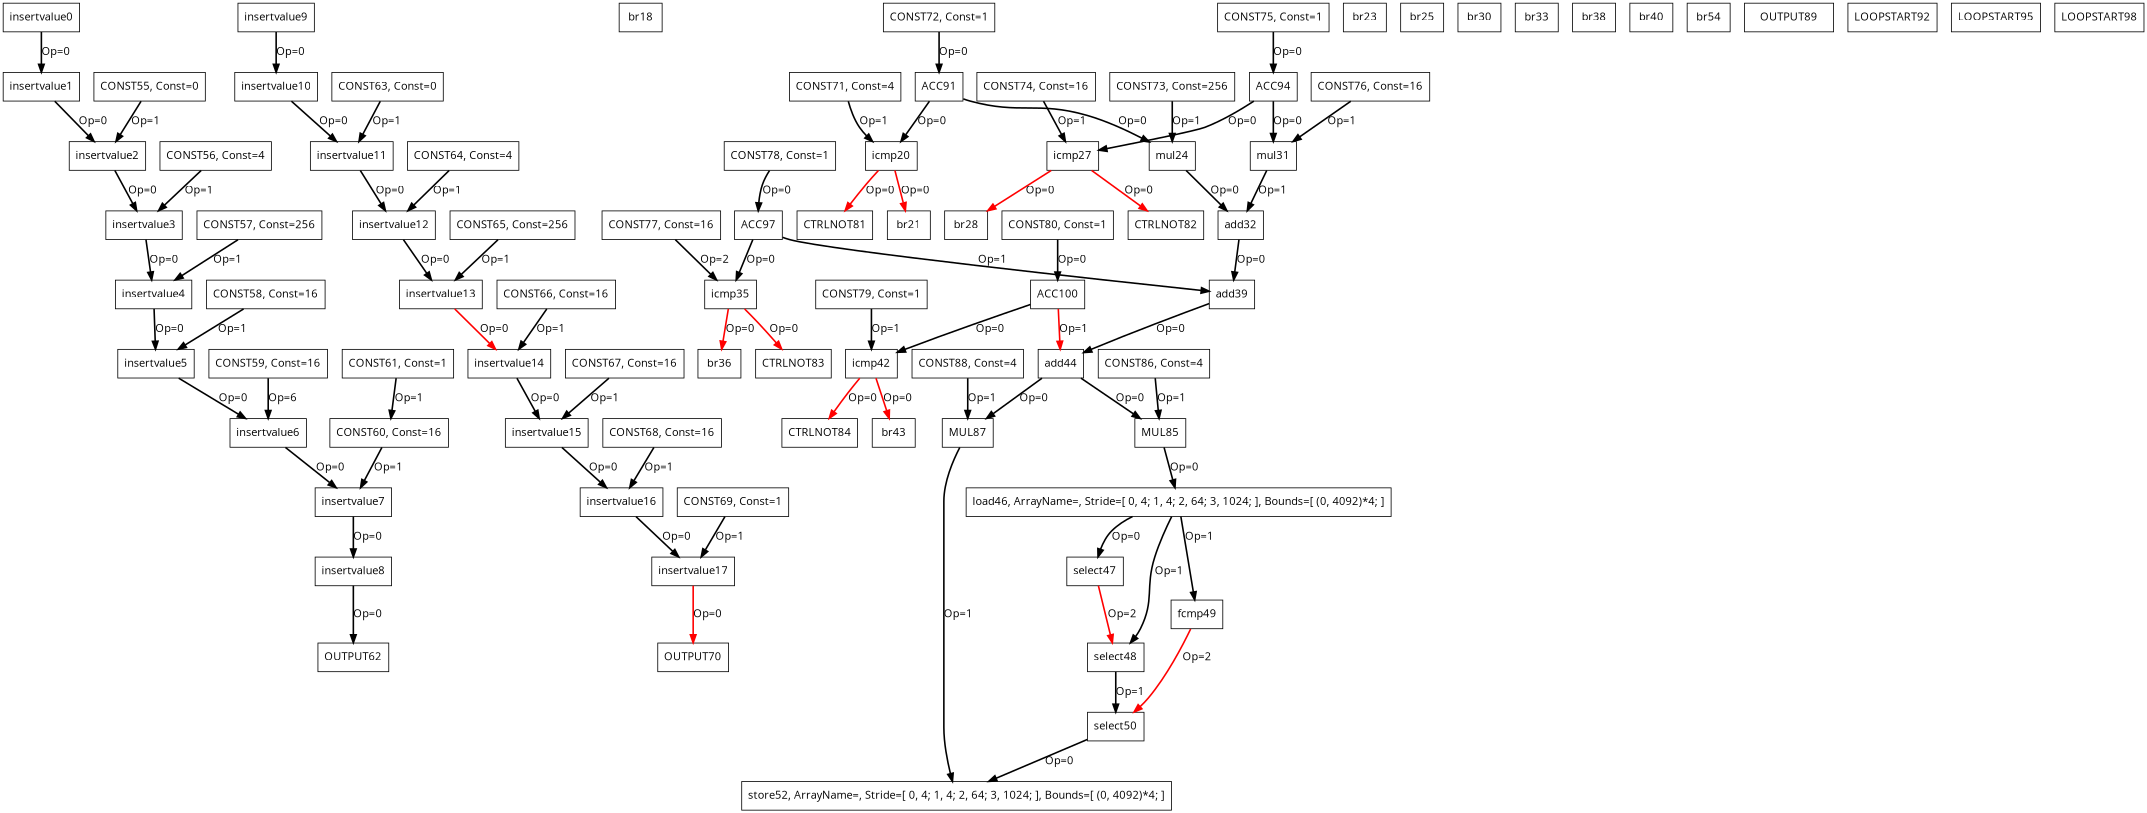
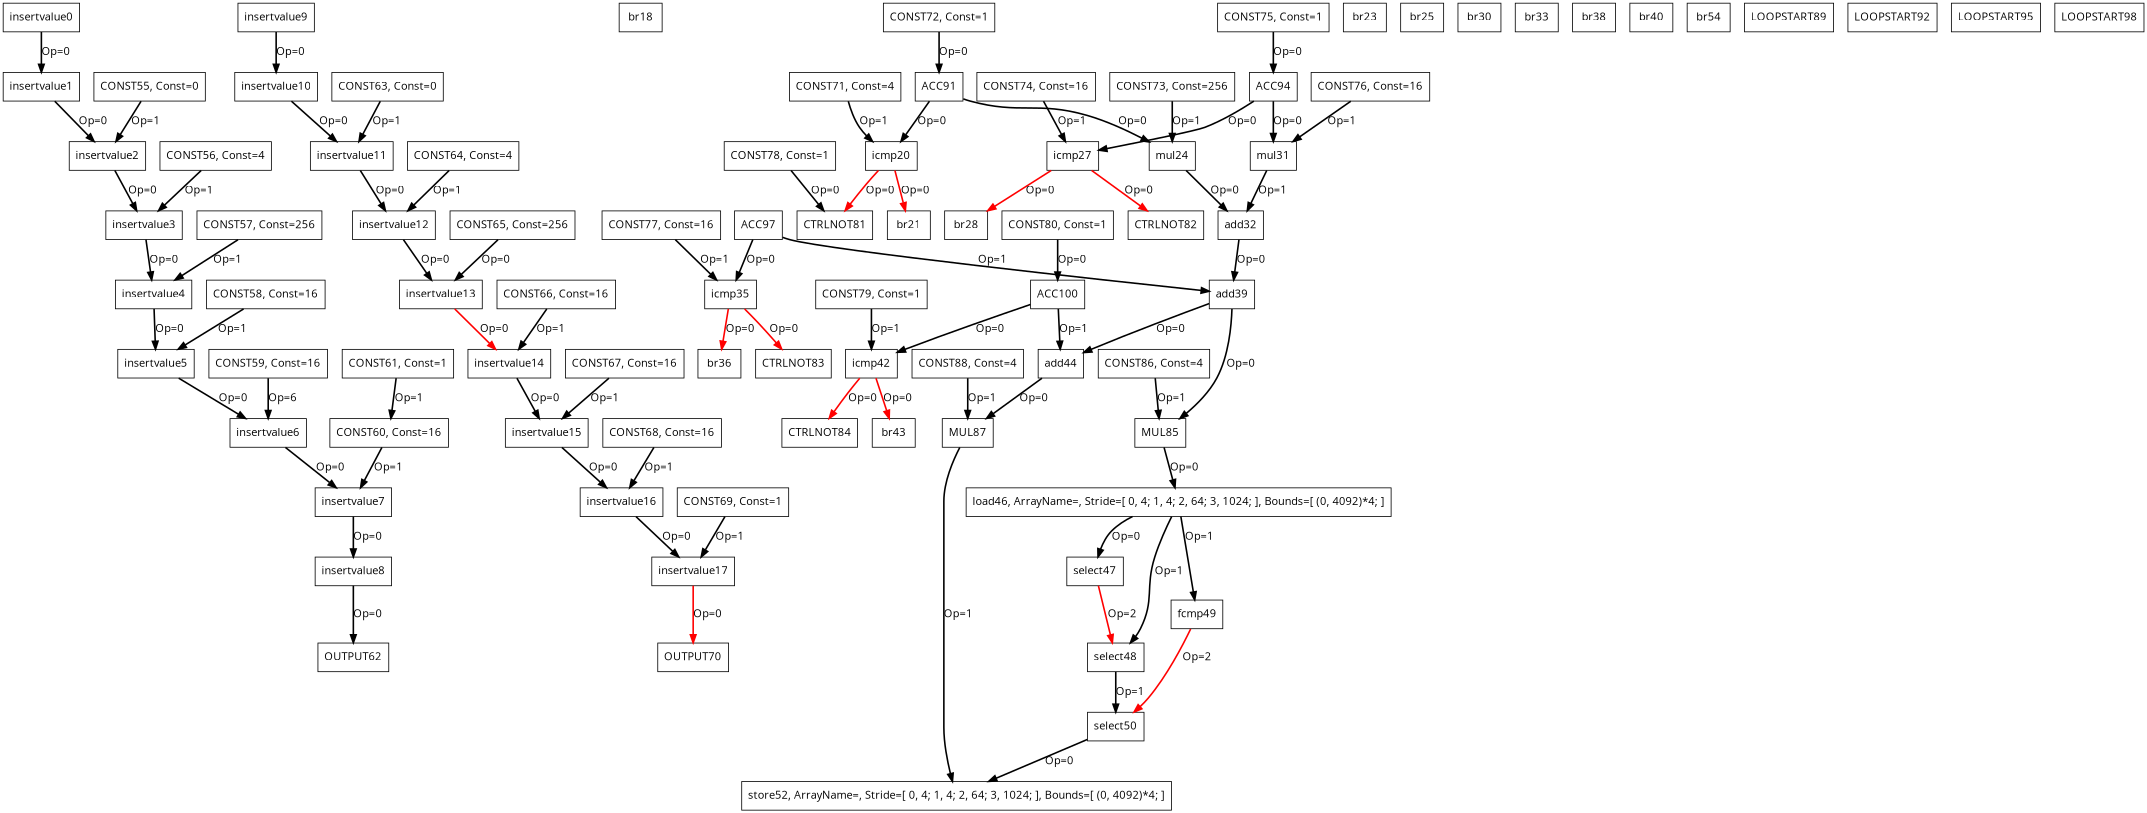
  digraph {
    fontname="Open Sans"
    node [color=black fontname="Open Sans" shape=box]
    edge [color=black fontname="Open Sans" style=bold]
    n1 [label=insertvalue0]
    n2 [label=insertvalue1]
    n3 [label=insertvalue2]
    n4 [label=insertvalue3]
    n5 [label=insertvalue4]
    n6 [label=insertvalue5]
    n7 [label=insertvalue6]
    n8 [label=insertvalue7]
    n9 [label=insertvalue8]
    n10 [label=OUTPUT62]
    n11 [label=insertvalue9]
    n12 [label=insertvalue10]
    n13 [label=insertvalue11]
    n14 [label=insertvalue12]
    n15 [label=insertvalue13]
    n16 [label=insertvalue14]
    n17 [label=insertvalue15]
    n18 [label=insertvalue16]
    n19 [label=insertvalue17]
    n20 [label=OUTPUT70]
    n21 [label=br18]
    n22 [label=icmp20]
    n23 [label=br21]
    n24 [label=CTRLNOT81]
    n25 [label=br23]
    n26 [label=mul24]
    n27 [label=add32]
    n28 [label=add39]
    n29 [label=br25]
    n30 [label=icmp27]
    n31 [label=br28]
    n32 [label=CTRLNOT82]
    n33 [label=br30]
    n34 [label=mul31]
    n35 [label=add44]
    n36 [label=br33]
    n37 [label=icmp35]
    n38 [label=br36]
    n39 [label=CTRLNOT83]
    n40 [label=br38]
    n41 [label=MUL85]
    n42 [label=MUL87]
    n43 [label=br40]
    n44 [label=icmp42]
    n45 [label=br43]
    n46 [label=CTRLNOT84]
    n47 [label="load46, ArrayName=, Stride=[ 0, 4; 1, 4; 2, 64; 3, 1024; ], Bounds=[ (0, 4092)*4; ]"]
    n48 [label="store52, ArrayName=, Stride=[ 0, 4; 1, 4; 2, 64; 3, 1024; ], Bounds=[ (0, 4092)*4; ]"]
    n49 [label=select47]
    n50 [label=select48]
    n51 [label=fcmp49]
    n52 [label=select50]
    n53 [label=br54]
    n54 [label="CONST55, Const=0"]
    n55 [label="CONST56, Const=4"]
    n56 [label="CONST57, Const=256"]
    n57 [label="CONST58, Const=16"]
    n58 [label="CONST59, Const=16"]
    n59 [label="CONST60, Const=16"]
    n60 [label="CONST61, Const=1"]
    n61 [label="CONST63, Const=0"]
    n62 [label="CONST64, Const=4"]
    n63 [label="CONST65, Const=256"]
    n64 [label="CONST66, Const=16"]
    n65 [label="CONST67, Const=16"]
    n66 [label="CONST68, Const=16"]
    n67 [label="CONST69, Const=1"]
    n68 [label="CONST71, Const=4"]
    n69 [label="CONST72, Const=1"]
    n70 [label=ACC91]
    n71 [label="CONST73, Const=256"]
    n72 [label="CONST74, Const=16"]
    n73 [label="CONST75, Const=1"]
    n74 [label=ACC94]
    n75 [label="CONST76, Const=16"]
    n76 [label="CONST77, Const=16"]
    n77 [label="CONST78, Const=1"]
    n78 [label=ACC97]
    n79 [label="CONST79, Const=1"]
    n80 [label="CONST80, Const=1"]
    n81 [label=ACC100]
    n82 [label="CONST86, Const=4"]
    n83 [label="CONST88, Const=4"]
-   n84 [label=OUTPUT89]
+   n84 [label=LOOPSTART89]
    n85 [label=LOOPSTART92]
    n86 [label=LOOPSTART95]
    n87 [label=LOOPSTART98]
    n1 -> n2 [label="Op=0"]
    n2 -> n3 [label="Op=0"]
    n3 -> n4 [label="Op=0"]
    n4 -> n5 [label="Op=0"]
    n5 -> n6 [label="Op=0"]
    n6 -> n7 [label="Op=0"]
    n7 -> n8 [label="Op=0"]
    n8 -> n9 [label="Op=0"]
    n9 -> n10 [label="Op=0"]
    n11 -> n12 [label="Op=0"]
    n12 -> n13 [label="Op=0"]
    n13 -> n14 [label="Op=0"]
    n14 -> n15 [label="Op=0"]
    n15 -> n16 [color=red label="Op=0"]
    n16 -> n17 [label="Op=0"]
    n17 -> n18 [label="Op=0"]
    n18 -> n19 [label="Op=0"]
    n19 -> n20 [color=red label="Op=0"]
    n22 -> n23 [color=red label="Op=0"]
    n22 -> n24 [color=red label="Op=0"]
    n26 -> n27 [label="Op=0"]
    n27 -> n28 [label="Op=0"]
    n28 -> n35 [label="Op=0"]
    n30 -> n31 [color=red label="Op=0"]
    n30 -> n32 [color=red label="Op=0"]
    n34 -> n27 [label="Op=1"]
-   n35 -> n41 [label="Op=0"]
+   n28 -> n41 [label="Op=0"]
    n35 -> n42 [label="Op=0"]
    n37 -> n38 [color=red label="Op=0"]
    n37 -> n39 [color=red label="Op=0"]
    n41 -> n47 [label="Op=0"]
    n42 -> n48 [label="Op=1"]
    n44 -> n45 [color=red label="Op=0"]
    n44 -> n46 [color=red label="Op=0"]
    n47 -> n49 [label="Op=0"]
    n47 -> n50 [label="Op=1"]
    n47 -> n51 [label="Op=1"]
    n49 -> n50 [color=red label="Op=2"]
    n50 -> n52 [label="Op=1"]
    n51 -> n52 [color=red label="Op=2"]
    n52 -> n48 [label="Op=0"]
    n54 -> n3 [label="Op=1"]
    n55 -> n4 [label="Op=1"]
    n56 -> n5 [label="Op=1"]
    n57 -> n6 [label="Op=1"]
    n58 -> n7 [label="Op=6"]
    n59 -> n8 [label="Op=1"]
    n60 -> n59 [label="Op=1"]
    n61 -> n13 [label="Op=1"]
    n62 -> n14 [label="Op=1"]
-   n63 -> n15 [label="Op=1"]
+   n63 -> n15 [label="Op=0"]
    n64 -> n16 [label="Op=1"]
    n65 -> n17 [label="Op=1"]
    n66 -> n18 [label="Op=1"]
    n67 -> n19 [label="Op=1"]
    n68 -> n22 [label="Op=1"]
    n69 -> n70 [label="Op=0"]
    n70 -> n22 [label="Op=0"]
    n70 -> n26 [label="Op=0"]
    n71 -> n26 [label="Op=1"]
    n72 -> n30 [label="Op=1"]
    n73 -> n74 [label="Op=0"]
    n74 -> n30 [label="Op=0"]
    n74 -> n34 [label="Op=0"]
    n75 -> n34 [label="Op=1"]
-   n76 -> n37 [label="Op=2"]
-   n77 -> n78 [label="Op=0"]
+   n76 -> n37 [label="Op=1"]
+   n77 -> n24 [label="Op=0"]
    n78 -> n28 [label="Op=1"]
    n78 -> n37 [label="Op=0"]
    n79 -> n44 [label="Op=1"]
    n80 -> n81 [label="Op=0"]
-   n81 -> n35 [color=red label="Op=1"]
+   n81 -> n35 [label="Op=1"]
    n81 -> n44 [label="Op=0"]
    n82 -> n41 [label="Op=1"]
    n83 -> n42 [label="Op=1"]
  }
